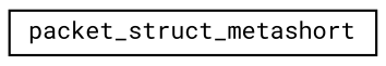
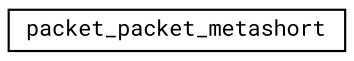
  digraph {
    rankdir=LR
    fontname="Roboto Mono"
-   n1 [color=black fillcolor=white fontname="Roboto Mono" fontsize=10 height=0.2 label=packet_struct_metashort shape=record style=filled width=0.4]
+   n1 [color=black fillcolor=white fontname="Roboto Mono" fontsize=10 height=0.2 label=packet_packet_metashort shape=record style=filled width=0.4]
  }
